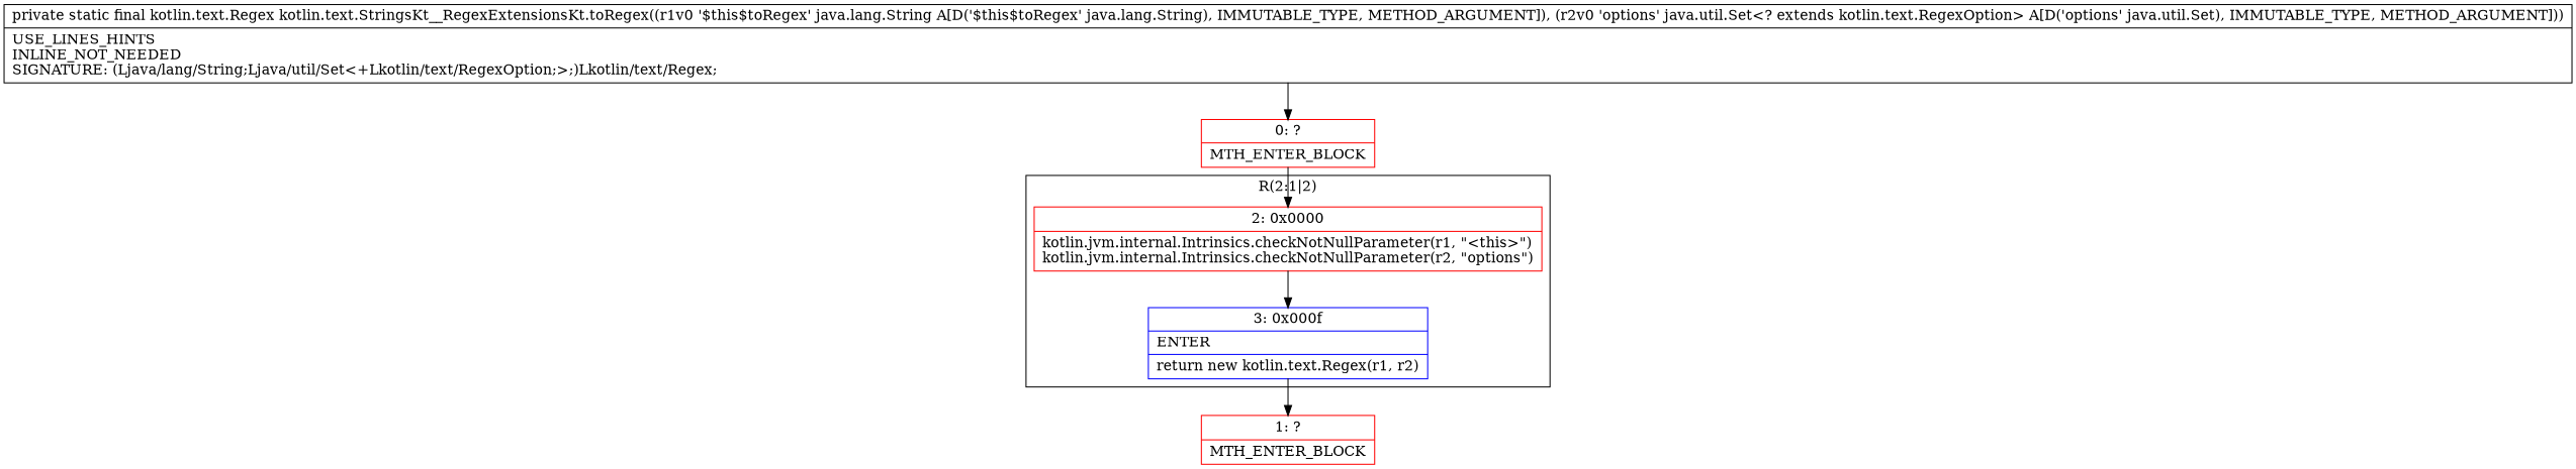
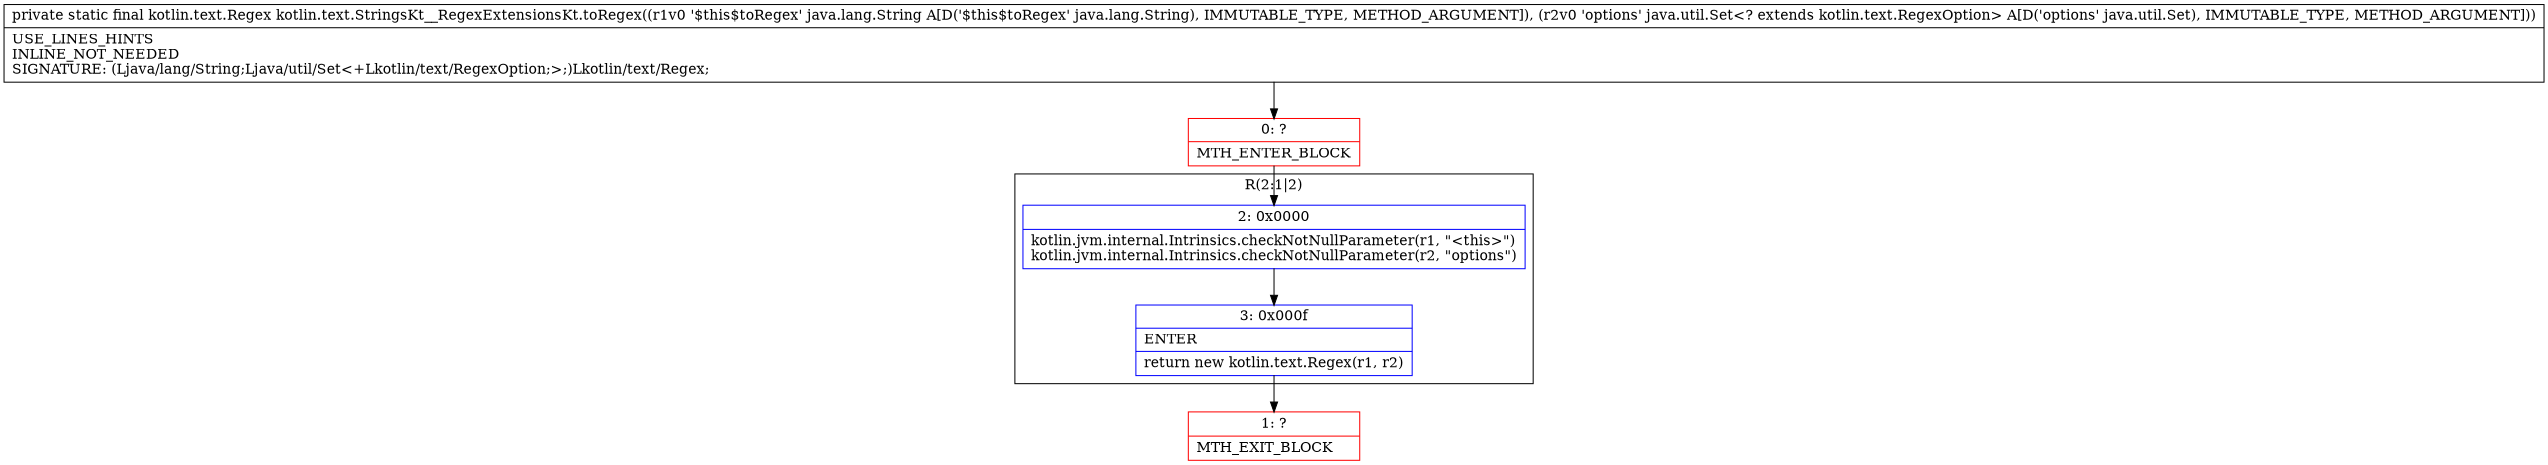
  digraph {
    node [color=blue shape=record]
-   n1 [color=red label="{2\:\ 0x0000|kotlin.jvm.internal.Intrinsics.checkNotNullParameter(r1, \"\<this\>\")\lkotlin.jvm.internal.Intrinsics.checkNotNullParameter(r2, \"options\")\l}"]
+   n1 [label="{2\:\ 0x0000|kotlin.jvm.internal.Intrinsics.checkNotNullParameter(r1, \"\<this\>\")\lkotlin.jvm.internal.Intrinsics.checkNotNullParameter(r2, \"options\")\l}"]
    n2 [label="{3\:\ 0x000f|ENTER\l|return new kotlin.text.Regex(r1, r2)\l}"]
-   n3 [color=red label="{1\:\ ?|MTH_ENTER_BLOCK\l}"]
+   n3 [color=red label="{1\:\ ?|MTH_EXIT_BLOCK\l}"]
    n4 [color=red label="{0\:\ ?|MTH_ENTER_BLOCK\l}"]
    n5 [label="{private static final kotlin.text.Regex kotlin.text.StringsKt__RegexExtensionsKt.toRegex((r1v0 '$this$toRegex' java.lang.String A[D('$this$toRegex' java.lang.String), IMMUTABLE_TYPE, METHOD_ARGUMENT]), (r2v0 'options' java.util.Set\<? extends kotlin.text.RegexOption\> A[D('options' java.util.Set), IMMUTABLE_TYPE, METHOD_ARGUMENT]))  | USE_LINES_HINTS\lINLINE_NOT_NEEDED\lSIGNATURE: (Ljava\/lang\/String;Ljava\/util\/Set\<+Lkotlin\/text\/RegexOption;\>;)Lkotlin\/text\/Regex;\l}" color=""]
    subgraph cluster_1 {
      label="R(2:1|2)"
      n1
      n2
    }
    n1 -> n2
    n2 -> n3
    n4 -> n1
    n5 -> n4
  }
